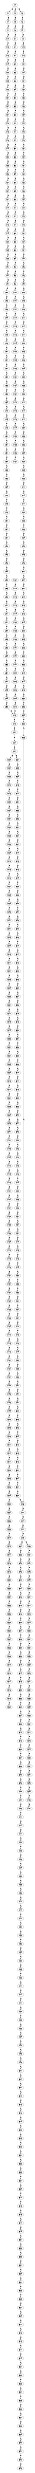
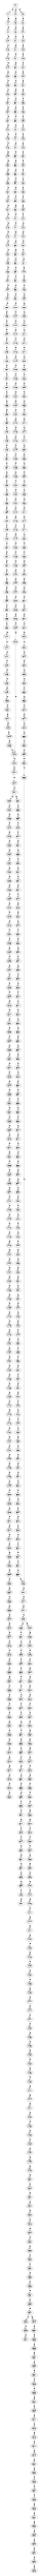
  strict digraph {
    S0
    S1
    S2
    S3
    S4
    S5
    S6
    S7
    S8
    S9
    S10
    S11
    S12
    S13
    S14
    S15
    S16
    S17
    S18
    S19
    S20
    S21
    S22
    S23
    S24
    S25
    S26
    S27
    S28
    S29
    S30
    S31
    S32
    S33
    S34
    S35
    S36
    S37
    S38
    S39
    S40
    S41
    S42
    S43
    S44
    S45
    S46
    S47
    S48
    S49
    S50
    S51
    S52
    S53
    S54
    S55
    S56
    S57
    S58
    S59
    S60
    S61
    S62
    S63
    S64
    S65
    S66
    S67
    S68
    S69
    S70
    S71
    S72
    S73
    S74
    S75
    S76
    S77
    S78
    S79
    S80
    S81
    S82
    S83
    S84
    S85
    S86
    S87
    S88
    S89
    S90
    S91
    S92
    S93
    S94
    S95
    S96
    S97
    S98
    S99
    S100
    S101
    S102
    S103
    S104
    S105
    S106
    S107
    S108
    n110 [label=S709]
    S110
    S111
    S112
    S113
    S114
    S115
    S116
    S117
    S118
    S119
    S120
    S121
    S122
    S123
    S124
    S125
    S126
    S127
    S128
    S129
    S130
    S131
    S132
    S133
    S134
    S135
    S136
    S137
    S138
    S139
    S140
    S141
    S142
    S143
    S144
    S145
    S146
    S147
    S148
    S149
    S150
    S151
    S152
    S153
    S154
    S155
    S156
    S157
    S158
    S159
    S160
    S161
    S162
    S163
+   S164
    S165
    S166
    S167
    S168
    S169
    S170
    S171
    S172
    S173
    S174
    S175
    S176
    S177
    S178
    S179
    S180
    S181
    S182
    S183
    S184
    S185
    S186
    S187
    S188
    S189
    S190
    S191
    S192
    S193
    S194
    S195
    S196
    S197
    S198
    S199
    S200
    S201
    S202
    S203
    S204
    S205
    S206
    S207
    S208
    S209
    S210
    S211
    S212
    S213
    S214
    S215
    S216
    S217
    S218
    S219
    S220
    S221
    S222
    S223
    S224
    S225
    S226
    S227
    S228
    S229
    S230
    S231
    S232
    S233
    S234
    S235
    S236
    S237
    S238
    S239
    S240
    S241
    S242
    S243
    S244
    S245
    S246
    S247
    S248
    S249
    S250
    S251
    S252
    S253
    S254
    S255
    S256
    S257
    S258
    S259
    S260
    S261
    S262
    S263
    S264
    S265
    S266
    S267
    S268
    S269
    S270
    S271
    S272
    S273
    S274
    S275
    S276
    S277
    S278
    S279
    S280
    S281
    S282
    S283
    S284
    S285
    S286
    S287
    S288
    S289
    S290
    S291
    S292
    S293
    S294
    S295
    S296
    S297
    S298
    S299
    S300
    S301
    S302
    S303
    S304
    S305
    S306
    S307
    S308
    S309
    S310
    S311
    S312
    S313
    S314
    S315
    S316
    S317
    S318
    S319
    S320
    S321
    S322
    S323
    S324
    S325
    S326
    S327
    S328
    S329
    S330
    S331
    S332
    S333
    S334
    S335
    S336
    S337
    S338
    S339
    S340
    S341
    S342
    S343
    S344
    S345
    S346
    S347
    S348
    S349
    S350
    S351
    S352
    S353
    S354
    S355
    S356
    S357
    S358
    S359
    S360
    S361
    S362
    S363
    S364
    S365
    S366
    S367
    S368
    S369
    S370
    S371
    S372
    S373
    S374
    S375
    S376
    S377
    S378
    S379
    S380
    S381
    S382
    S383
    S384
    S385
    S386
    S387
    S388
    S389
    S390
    S391
    S392
    S393
    S394
    S395
    S396
    S397
    S398
    S399
    S400
    S401
    S402
    S403
    S404
    S405
    S406
    S407
    S408
    S409
    S410
    S411
    S412
    S413
    S414
    S415
    S416
    S417
    S418
    S419
    S420
    S421
    S422
    S423
    S424
    S425
    S426
    S427
    S428
    S429
    S430
    S431
    S432
    S433
    S434
    S435
    S436
    S437
    S438
    S439
    S440
    S441
    S442
    S443
    S444
    S445
    S446
    S447
    S448
    S449
    S450
    S451
    S452
    S453
    S454
    S455
    S456
    S457
    S458
    S459
    S460
    S461
    S462
    S463
    S464
    S465
    S466
    S467
    S468
    S469
    S470
    S471
    S472
    S473
    S474
    S475
    S476
    S477
    S478
    S479
    S480
    S481
    S482
    S483
    S484
    S485
    S486
    S487
    S488
    S489
    S490
    S491
    S492
    S493
    S494
    S495
    S496
    S497
    S498
    S499
    S500
    S501
    S502
    S503
    S504
    S505
    S506
    S507
    S508
    S509
    S510
    S511
    S512
    S513
    S514
    S515
    S516
    S517
    S518
    S519
    S520
    S521
    S522
    S523
    S524
    S525
    S526
    S527
    S528
    S529
    S530
    S531
    S532
    S533
    S534
    S535
    S536
    S537
    S538
    S539
    S540
    S541
    S542
    S543
    S544
    S545
    S546
    S547
    S548
    S549
    S550
    S551
    S552
    S553
    S554
    S555
    S556
    S557
    S558
    S559
    S560
    S561
    S562
    S563
    S564
    S565
    S566
    S567
    S568
    S569
    S570
    S571
    S572
    S573
    S574
    S575
    S576
    S577
    S578
    S579
    S580
    S581
    S582
    S583
    S584
    S585
    S586
    S587
    S588
    S589
    S590
    S591
    S592
    S593
    S0 -> S1 [label=C]
    S0 -> S2 [label=G]
    S0 -> S3 [label=G]
    S1 -> S4 [label=A]
    S2 -> S5 [label=A]
    S3 -> S6 [label=G]
    S4 -> S7 [label=T]
    S5 -> S8 [label=G]
    S6 -> S9 [label=A]
    S7 -> S10 [label=G]
    S8 -> S11 [label=G]
    S9 -> S12 [label=G]
    S10 -> S13 [label=T]
    S11 -> S14 [label=A]
    S12 -> S15 [label=A]
    S13 -> S16 [label=G]
    S14 -> S17 [label=G]
    S15 -> S18 [label=A]
    S16 -> S19 [label=C]
    S17 -> S20 [label=A]
    S18 -> S21 [label=C]
    S19 -> S22 [label=A]
    S20 -> S23 [label=C]
    S21 -> S24 [label=A]
    S22 -> S25 [label=T]
    S23 -> S26 [label=C]
    S24 -> S27 [label=A]
    S25 -> S28 [label=T]
    S26 -> S29 [label=A]
    S27 -> S30 [label=G]
    S28 -> S31 [label=T]
    S29 -> S32 [label=C]
    S30 -> S33 [label=T]
    S31 -> S34 [label=A]
    S32 -> S35 [label=G]
    S33 -> S36 [label=A]
    S34 -> S37 [label=G]
    S35 -> S38 [label=T]
    S36 -> S39 [label=C]
    S37 -> S40 [label=A]
    S38 -> S41 [label=C]
    S39 -> S42 [label=C]
    S40 -> S43 [label=G]
    S41 -> S44 [label=C]
    S42 -> S45 [label=G]
    S43 -> S46 [label=T]
    S44 -> S47 [label=C]
    S45 -> S48 [label=G]
    S46 -> S49 [label=A]
    S47 -> S50 [label=T]
    S48 -> S51 [label=C]
    S49 -> S52 [label=G]
    S50 -> S53 [label=A]
    S51 -> S54 [label=T]
    S52 -> S55 [label=A]
    S53 -> S56 [label=G]
    S54 -> S57 [label=C]
    S55 -> S58 [label=C]
    S56 -> S59 [label=T]
    S57 -> S60 [label=C]
    S58 -> S61 [label=C]
    S59 -> S62 [label=G]
    S60 -> S63 [label=G]
    S61 -> S64 [label=G]
    S62 -> S65 [label=C]
    S63 -> S66 [label=C]
    S64 -> S67 [label=C]
    S65 -> S68 [label=A]
    S66 -> S69 [label=G]
    S67 -> S70 [label=G]
    S68 -> S71 [label=C]
    S69 -> S72 [label=C]
    S70 -> S73 [label=G]
    S71 -> S74 [label=T]
    S72 -> S75 [label=C]
    S73 -> S76 [label=C]
    S74 -> S77 [label=A]
    S75 -> S78 [label=A]
    S76 -> S79 [label=C]
    S77 -> S80 [label=G]
    S78 -> S81 [label=G]
    S79 -> S82 [label=C]
    S80 -> S83 [label=A]
    S81 -> S84 [label=C]
    S82 -> S85 [label=T]
    S83 -> S86 [label=C]
    S84 -> S87 [label=G]
    S85 -> S88 [label=A]
    S86 -> S89 [label=C]
    S87 -> S90 [label=A]
    S88 -> S91 [label=T]
    S89 -> S92 [label=T]
    S90 -> S93 [label=C]
    S91 -> S94 [label=T]
    S92 -> S95 [label=C]
    S93 -> S96 [label=T]
    S94 -> S97 [label=G]
    S95 -> S98 [label=C]
    S96 -> S99 [label=G]
    S97 -> S100 [label=T]
    S98 -> S101 [label=T]
    S99 -> S102 [label=G]
    S100 -> S103 [label=A]
    S101 -> S104 [label=T]
    S102 -> S105 [label=G]
    S103 -> S106 [label=C]
    S104 -> S107 [label=G]
    S105 -> S108 [label=C]
    S106 -> n110 [label=T]
    S107 -> S110 [label=G]
    S108 -> S111 [label=G]
    n110 -> S112 [label=A]
    S110 -> S113 [label=T]
    S111 -> S114 [label=A]
    S112 -> S115 [label=C]
    S113 -> S116 [label=C]
    S114 -> S117 [label=C]
    S115 -> S118 [label=G]
    S116 -> S119 [label=G]
    S117 -> S120 [label=G]
    S118 -> S121 [label=C]
    S119 -> S122 [label=T]
    S120 -> S123 [label=T]
    S121 -> S124 [label=C]
    S122 -> S125 [label=C]
    S123 -> S126 [label=C]
    S124 -> S127 [label=C]
    S125 -> S128 [label=G]
    S126 -> S129 [label=C]
    S127 -> S130 [label=C]
    S128 -> S131 [label=G]
    S129 -> S132 [label=C]
    S130 -> S133 [label=G]
    S131 -> S134 [label=A]
    S132 -> S135 [label=G]
    S133 -> S136 [label=A]
    S134 -> S137 [label=C]
    S135 -> S138 [label=C]
    S136 -> S139 [label=T]
    S137 -> S140 [label=A]
    S138 -> S141 [label=A]
    S139 -> S142 [label=G]
    S140 -> S143 [label=G]
    S141 -> S144 [label=G]
    S142 -> S145 [label=G]
    S143 -> S146 [label=C]
    S144 -> S147 [label=T]
    S145 -> S148 [label=T]
    S146 -> S149 [label=C]
    S147 -> S150 [label=G]
    S148 -> S151 [label=C]
    S149 -> S152 [label=T]
    S150 -> S153 [label=A]
    S151 -> S154 [label=C]
    S152 -> S155 [label=T]
    S153 -> S156 [label=G]
    S154 -> S157 [label=C]
    S155 -> S158 [label=C]
    S156 -> S159 [label=T]
    S157 -> S160 [label=A]
    S158 -> S161 [label=T]
    S159 -> S162 [label=G]
    S160 -> S163 [label=C]
+   S161 -> S164 [label=C]
    S162 -> S165 [label=C]
    S163 -> S166 [label=C]
+   S164 -> S167 [label=G]
    S165 -> S168 [label=G]
    S166 -> S169 [label=A]
    S167 -> S170 [label=G]
    S168 -> S171 [label=A]
    S169 -> S172 [label=G]
    S170 -> S173 [label=A]
    S171 -> S174 [label=C]
    S172 -> S175 [label=T]
    S173 -> S176 [label=C]
    S174 -> S177 [label=T]
    S175 -> S178 [label=T]
    S176 -> S179 [label=A]
    S177 -> S180 [label=G]
    S178 -> S181 [label=C]
    S179 -> S182 [label=C]
    S180 -> S183 [label=C]
    S181 -> S184 [label=A]
    S182 -> S185 [label=T]
    S183 -> S186 [label=T]
    S184 -> S187 [label=A]
    S185 -> S188 [label=C]
    S186 -> S189 [label=A]
    S187 -> S190 [label=C]
    S188 -> S191 [label=G]
    S189 -> S192 [label=C]
    S190 -> S193 [label=G]
    S191 -> S194 [label=G]
    S192 -> S195 [label=A]
    S193 -> S196 [label=A]
    S194 -> S197 [label=C]
    S195 -> S198 [label=A]
    S196 -> S199 [label=C]
    S197 -> S200 [label=C]
    S198 -> S201 [label=C]
    S199 -> S202 [label=C]
    S200 -> S203 [label=G]
    S201 -> S204 [label=C]
    S202 -> S205 [label=T]
    S203 -> S206 [label=A]
    S204 -> S207 [label=A]
    S205 -> S208 [label=G]
    S206 -> S209 [label=C]
    S207 -> S210 [label=C]
    S208 -> S211 [label=C]
    S209 -> S212 [label=A]
    S210 -> S213 [label=C]
    S211 -> S214 [label=T]
    S212 -> S215 [label=T]
    S213 -> S216 [label=C]
    S214 -> S217 [label=C]
    S215 -> S218 [label=C]
    S216 -> S219 [label=G]
    S217 -> S220 [label=T]
    S218 -> S221 [label=A]
    S219 -> S222 [label=A]
    S220 -> S223 [label=C]
    S221 -> S224 [label=T]
    S222 -> S225 [label=G]
    S223 -> S226 [label=C]
    S224 -> S227 [label=C]
    S225 -> S228 [label=G]
    S226 -> S229 [label=G]
    S227 -> S230 [label=G]
    S227 -> S231 [label=A]
    S228 -> S232 [label=T]
    S229 -> S233 [label=C]
    S230 -> S234 [label=C]
    S231 -> S235 [label=C]
    S232 -> S236 [label=G]
    S233 -> S237 [label=C]
    S234 -> S238 [label=G]
    S235 -> S239 [label=G]
    S236 -> S240 [label=C]
    S237 -> S241 [label=G]
    S238 -> S242 [label=T]
    S239 -> S243 [label=T]
    S240 -> S244 [label=A]
    S241 -> S245 [label=A]
    S242 -> S246 [label=C]
    S243 -> S247 [label=T]
    S244 -> S248 [label=C]
    S245 -> S249 [label=C]
    S246 -> S250 [label=C]
    S247 -> S251 [label=A]
    S248 -> S252 [label=C]
    S249 -> S253 [label=A]
    S250 -> S254 [label=G]
    S251 -> S255 [label=G]
    S252 -> S256 [label=T]
    S253 -> S215 [label=T]
    S254 -> S257 [label=C]
    S255 -> S258 [label=C]
    S256 -> S259 [label=T]
    S257 -> S260 [label=C]
    S258 -> S261 [label=C]
    S259 -> S262 [label=T]
    S260 -> S263 [label=G]
    S261 -> S264 [label=G]
    S262 -> S265 [label=C]
    S263 -> S266 [label=A]
    S264 -> S267 [label=A]
    S265 -> S268 [label=C]
    S266 -> S269 [label=C]
    S267 -> S270 [label=C]
    S268 -> S271 [label=G]
    S269 -> S272 [label=C]
    S270 -> S273 [label=A]
    S271 -> S274 [label=G]
    S272 -> S275 [label=T]
    S273 -> S276 [label=A]
    S274 -> S277 [label=A]
    S275 -> S278 [label=C]
    S276 -> S279 [label=G]
    S277 -> S280 [label=C]
    S278 -> S281 [label=T]
    S279 -> S282 [label=T]
    S280 -> S283 [label=G]
    S280 -> S284 [label=A]
    S281 -> S285 [label=C]
    S282 -> S286 [label=A]
    S283 -> S287 [label=T]
    S284 -> S288 [label=A]
    S285 -> S289 [label=G]
    S286 -> S290 [label=G]
    S287 -> S291 [label=C]
    S288 -> S292 [label=C]
    S289 -> S293 [label=T]
    S290 -> S294 [label=T]
    S291 -> S295 [label=T]
    S292 -> S296 [label=C]
    S293 -> S297 [label=C]
    S294 -> S298 [label=G]
    S295 -> S299 [label=T]
    S296 -> S300 [label=C]
    S297 -> S301 [label=C]
    S298 -> S302 [label=C]
    S299 -> S303 [label=T]
    S300 -> S304 [label=A]
    S301 -> S305 [label=C]
    S302 -> S306 [label=C]
    S303 -> S307 [label=T]
    S304 -> S308 [label=G]
    S305 -> S309 [label=T]
    S306 -> S310 [label=T]
    S307 -> S311 [label=T]
    S308 -> S312 [label=A]
    S309 -> S313 [label=A]
    S310 -> S314 [label=C]
    S311 -> S315 [label=G]
    S312 -> S316 [label=A]
    S313 -> S317 [label=C]
    S314 -> S318 [label=C]
    S315 -> S319 [label=T]
    S316 -> S320 [label=T]
    S317 -> S321 [label=G]
    S318 -> S322 [label=G]
    S319 -> S323 [label=C]
    S320 -> S324 [label=C]
    S321 -> S325 [label=C]
    S322 -> S326 [label=G]
    S323 -> S327 [label=C]
    S324 -> S328 [label=T]
    S325 -> S329 [label=C]
    S326 -> S330 [label=A]
    S327 -> S331 [label=T]
    S328 -> S332 [label=A]
    S329 -> S333 [label=G]
    S330 -> S334 [label=G]
    S331 -> S335 [label=A]
    S332 -> S336 [label=G]
    S333 -> S337 [label=G]
    S334 -> S338 [label=A]
    S335 -> S339 [label=C]
    S336 -> S340 [label=A]
    S337 -> S341 [label=C]
    S338 -> S342 [label=C]
    S339 -> S343 [label=T]
    S340 -> S344 [label=C]
    S341 -> S345 [label=C]
    S342 -> S346 [label=G]
    S343 -> S347 [label=A]
    S344 -> S348 [label=T]
    S345 -> S349 [label=C]
    S346 -> S350 [label=A]
    S347 -> S351 [label=G]
    S348 -> S352 [label=A]
    S349 -> S353 [label=C]
    S350 -> S354 [label=C]
    S351 -> S355 [label=A]
    S352 -> S356 [label=C]
    S353 -> S357 [label=T]
    S354 -> S358 [label=T]
    S355 -> S359 [label=A]
    S356 -> S360 [label=T]
    S357 -> S361 [label=C]
    S358 -> S362 [label=G]
    S359 -> S363 [label=T]
    S360 -> S364 [label=C]
    S361 -> S365 [label=T]
    S362 -> S366 [label=T]
    S363 -> S367 [label=T]
    S364 -> S368 [label=A]
    S365 -> S369 [label=G]
    S366 -> S370 [label=G]
    S367 -> S371 [label=G]
    S368 -> S372 [label=G]
    S369 -> S373 [label=C]
    S370 -> S374 [label=A]
    S371 -> S375 [label=T]
    S372 -> S376 [label=T]
    S373 -> S377 [label=C]
    S374 -> S378 [label=G]
    S375 -> S379 [label=T]
    S376 -> S380 [label=T]
    S377 -> S381 [label=A]
    S378 -> S382 [label=A]
    S379 -> S383 [label=C]
    S380 -> S384 [label=T]
    S381 -> S385 [label=T]
    S382 -> S386 [label=G]
    S383 -> S387 [label=A]
    S384 -> S388 [label=G]
    S385 -> S389 [label=C]
    S386 -> S390 [label=A]
    S387 -> S391 [label=G]
    S388 -> S392 [label=A]
    S389 -> S393 [label=G]
    S390 -> S394 [label=G]
    S391 -> S395 [label=G]
    S392 -> S396 [label=C]
    S393 -> S397 [label=G]
    S394 -> S398 [label=G]
    S395 -> S399 [label=G]
    S396 -> S400 [label=C]
    S397 -> S401 [label=T]
    S398 -> S402 [label=A]
    S399 -> S403 [label=T]
    S400 -> S404 [label=T]
    S401 -> S405 [label=C]
    S402 -> S406 [label=C]
    S403 -> S407 [label=A]
    S404 -> S408 [label=A]
    S405 -> S409 [label=C]
    S406 -> S410 [label=G]
    S408 -> S411 [label=T]
    S409 -> S412 [label=G]
    S410 -> S413 [label=C]
    S411 -> S414 [label=A]
    S412 -> S415 [label=C]
    S413 -> S416 [label=G]
    S414 -> S417 [label=A]
    S415 -> S418 [label=A]
    S416 -> S419 [label=T]
    S417 -> S420 [label=G]
    S418 -> S421 [label=A]
    S419 -> S422 [label=A]
    S420 -> S423 [label=T]
    S421 -> S424 [label=G]
    S422 -> S425 [label=G]
    S423 -> S426 [label=A]
    S424 -> S427 [label=G]
    S425 -> S428 [label=A]
    S426 -> S429 [label=C]
    S427 -> S430 [label=A]
    S428 -> S431 [label=A]
    S429 -> S432 [label=C]
    S430 -> S433 [label=G]
    S431 -> S434 [label=G]
    S432 -> S435 [label=C]
    S433 -> S436 [label=C]
    S434 -> S437 [label=G]
    S435 -> S438 [label=G]
    S436 -> S439 [label=G]
    S437 -> S440 [label=A]
    S438 -> S441 [label=G]
    S439 -> S442 [label=G]
    S440 -> S443 [label=G]
    S441 -> S444 [label=G]
    S442 -> S445 [label=C]
    S443 -> S446 [label=A]
    S444 -> S447 [label=T]
    S445 -> S448 [label=G]
    S446 -> S449 [label=T]
    S447 -> S450 [label=C]
    S448 -> S451 [label=A]
    S449 -> S452 [label=G]
    S450 -> S453 [label=C]
    S451 -> S454 [label=G]
    S452 -> S455 [label=T]
    S453 -> S456 [label=T]
    S454 -> S457 [label=A]
    S455 -> S458 [label=T]
    S456 -> S459 [label=A]
    S457 -> S460 [label=G]
    S458 -> S461 [label=A]
    S459 -> S462 [label=C]
    S460 -> S463 [label=G]
    S461 -> S464 [label=T]
    S462 -> S465 [label=A]
    S463 -> S466 [label=C]
    S464 -> S467 [label=A]
    S465 -> S468 [label=T]
    S466 -> S469 [label=G]
    S467 -> S470 [label=A]
    S468 -> S471 [label=G]
    S469 -> S472 [label=C]
    S470 -> S473 [label=T]
    S471 -> S474 [label=A]
    S472 -> S475 [label=A]
    S473 -> S476 [label=G]
    S474 -> S477 [label=A]
    S475 -> S478 [label=G]
    S476 -> S479 [label=C]
    S477 -> S480 [label=G]
    S478 -> S481 [label=C]
    S479 -> S482 [label=C]
    S480 -> S483 [label=T]
    S481 -> S484 [label=G]
    S482 -> S485 [label=A]
    S483 -> S486 [label=G]
    S484 -> S487 [label=C]
    S485 -> S488 [label=C]
    S486 -> S489 [label=C]
    S487 -> S490 [label=G]
    S488 -> S491 [label=G]
    S489 -> S492 [label=C]
    S490 -> S493 [label=A]
    S491 -> S494 [label=A]
    S492 -> S495 [label=G]
    S493 -> S496 [label=G]
    S494 -> S497 [label=G]
    S495 -> S498 [label=G]
    S496 -> S499 [label=C]
    S497 -> S500 [label=G]
    S498 -> S501 [label=G]
    S499 -> S502 [label=T]
    S500 -> S503 [label=T]
    S501 -> S504 [label=C]
    S502 -> S505 [label=G]
    S503 -> S506 [label=G]
    S504 -> S507 [label=G]
    S505 -> S508 [label=C]
    S506 -> S509 [label=T]
    S507 -> S510 [label=G]
    S508 -> S511 [label=T]
    S509 -> S512 [label=A]
    S510 -> S513 [label=A]
    S511 -> S514 [label=A]
    S512 -> S515 [label=C]
    S513 -> S516 [label=G]
    S514 -> S517 [label=C]
    S515 -> S518 [label=C]
    S516 -> S519 [label=C]
    S517 -> S520 [label=G]
    S518 -> S521 [label=T]
    S519 -> S522 [label=C]
    S520 -> S523 [label=A]
    S521 -> S524 [label=T]
    S522 -> S525 [label=C]
    S523 -> S526 [label=G]
    S524 -> S527 [label=T]
    S525 -> S528 [label=C]
    S526 -> S529 [label=A]
    S527 -> S530 [label=C]
    S528 -> S531 [label=C]
    S529 -> S532 [label=C]
    S530 -> S268 [label=C]
    S531 -> S533 [label=G]
    S532 -> S534 [label=A]
    S533 -> S535 [label=C]
    S534 -> S536 [label=C]
    S535 -> S537 [label=T]
    S536 -> S538 [label=G]
    S537 -> S539 [label=C]
    S538 -> S540 [label=C]
    S539 -> S541 [label=T]
    S540 -> S542 [label=A]
    S541 -> S543 [label=T]
    S542 -> S544 [label=G]
    S543 -> S545 [label=C]
    S544 -> S546 [label=G]
    S545 -> S547 [label=G]
    S546 -> S548 [label=T]
-   S547 -> S549 [label=A]
+   S541 -> S549 [label=A]
    S548 -> S550 [label=G]
    S549 -> S551 [label=C]
    S550 -> S552 [label=C]
    S551 -> S553 [label=G]
    S552 -> S554 [label=A]
    S553 -> S555 [label=G]
    S554 -> S556 [label=T]
    S555 -> S557 [label=A]
    S556 -> S558 [label=C]
    S557 -> S559 [label=C]
    S558 -> S560 [label=T]
    S559 -> S561 [label=C]
    S560 -> S562 [label=T]
    S561 -> S563 [label=T]
    S562 -> S564 [label=G]
    S563 -> S565 [label=T]
    S564 -> S566 [label=C]
    S565 -> S567 [label=A]
    S566 -> S568 [label=C]
    S567 -> S569 [label=G]
    S568 -> S570 [label=G]
    S569 -> S571 [label=C]
    S570 -> S572 [label=G]
    S571 -> S573 [label=G]
    S572 -> S574 [label=A]
    S573 -> S575 [label=A]
    S574 -> S576 [label=C]
    S575 -> S577 [label=C]
    S576 -> S578 [label=G]
    S577 -> S579 [label=A]
    S578 -> S580 [label=C]
    S579 -> S581 [label=G]
    S581 -> S582 [label=G]
    S582 -> S583 [label=T]
    S583 -> S584 [label=C]
    S584 -> S585 [label=T]
    S585 -> S586 [label=A]
    S586 -> S587 [label=G]
    S587 -> S588 [label=A]
    S588 -> S589 [label=C]
    S589 -> S590 [label=G]
    S590 -> S591 [label=G]
    S591 -> S592 [label=T]
    S592 -> S593 [label=A]
  }
